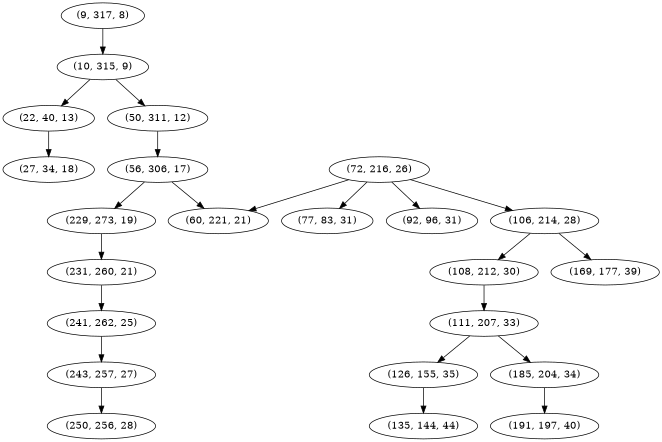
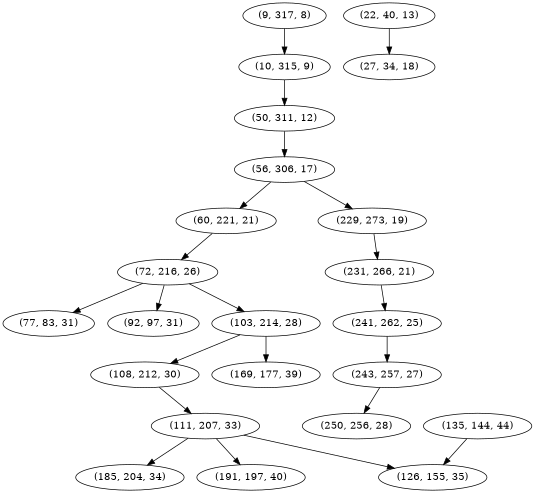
  digraph {
    "(9, 317, 8)"
    "(10, 315, 9)"
    "(22, 40, 13)"
    "(50, 311, 12)"
    "(27, 34, 18)"
    "(56, 306, 17)"
    "(60, 221, 21)"
    "(229, 273, 19)"
    "(72, 216, 26)"
-   "(231, 266, 21)" [label="(231, 260, 21)"]
+   "(231, 266, 21)"
    "(77, 83, 31)"
-   "(92, 97, 31)" [label="(92, 96, 31)"]
-   "(103, 214, 28)" [label="(106, 214, 28)"]
+   "(92, 97, 31)"
+   "(103, 214, 28)"
    "(108, 212, 30)"
    "(169, 177, 39)"
    "(111, 207, 33)"
    "(126, 155, 35)"
    "(185, 204, 34)"
    "(135, 144, 44)"
    "(191, 197, 40)"
    "(241, 262, 25)"
    "(243, 257, 27)"
    "(250, 256, 28)"
    "(9, 317, 8)" -> "(10, 315, 9)"
-   "(10, 315, 9)" -> "(22, 40, 13)"
    "(10, 315, 9)" -> "(50, 311, 12)"
    "(22, 40, 13)" -> "(27, 34, 18)"
    "(50, 311, 12)" -> "(56, 306, 17)"
    "(56, 306, 17)" -> "(60, 221, 21)"
    "(56, 306, 17)" -> "(229, 273, 19)"
-   "(72, 216, 26)" -> "(60, 221, 21)"
+   "(60, 221, 21)" -> "(72, 216, 26)"
    "(229, 273, 19)" -> "(231, 266, 21)"
    "(72, 216, 26)" -> "(77, 83, 31)"
    "(72, 216, 26)" -> "(92, 97, 31)"
    "(72, 216, 26)" -> "(103, 214, 28)"
    "(231, 266, 21)" -> "(241, 262, 25)"
    "(103, 214, 28)" -> "(108, 212, 30)"
    "(103, 214, 28)" -> "(169, 177, 39)"
    "(108, 212, 30)" -> "(111, 207, 33)"
    "(111, 207, 33)" -> "(126, 155, 35)"
    "(111, 207, 33)" -> "(185, 204, 34)"
-   "(126, 155, 35)" -> "(135, 144, 44)"
-   "(185, 204, 34)" -> "(191, 197, 40)"
+   "(135, 144, 44)" -> "(126, 155, 35)"
+   "(111, 207, 33)" -> "(191, 197, 40)"
    "(241, 262, 25)" -> "(243, 257, 27)"
    "(243, 257, 27)" -> "(250, 256, 28)"
  }
